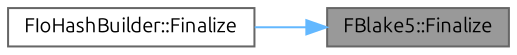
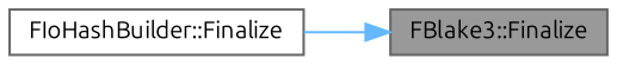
  digraph {
    rankdir=RL
    fontname=Ubuntu
    node [fontname=Ubuntu fontsize=10 shape=box style=filled]
-   n1 [color=gray40 fillcolor=grey60 fontcolor=black height=0.2 label="FBlake5::Finalize" width=0.4]
+   n1 [color=gray40 fillcolor=grey60 fontcolor=black height=0.2 label="FBlake3::Finalize" width=0.4]
    n2 [color=grey40 fillcolor=white height=0.2 label="FIoHashBuilder::Finalize" width=0.4]
    n1 -> n2 [color=steelblue1 dir=back fontname=Ubuntu fontsize=10 labelfontname=Helvetica labelfontsize=10 style=solid]
  }
